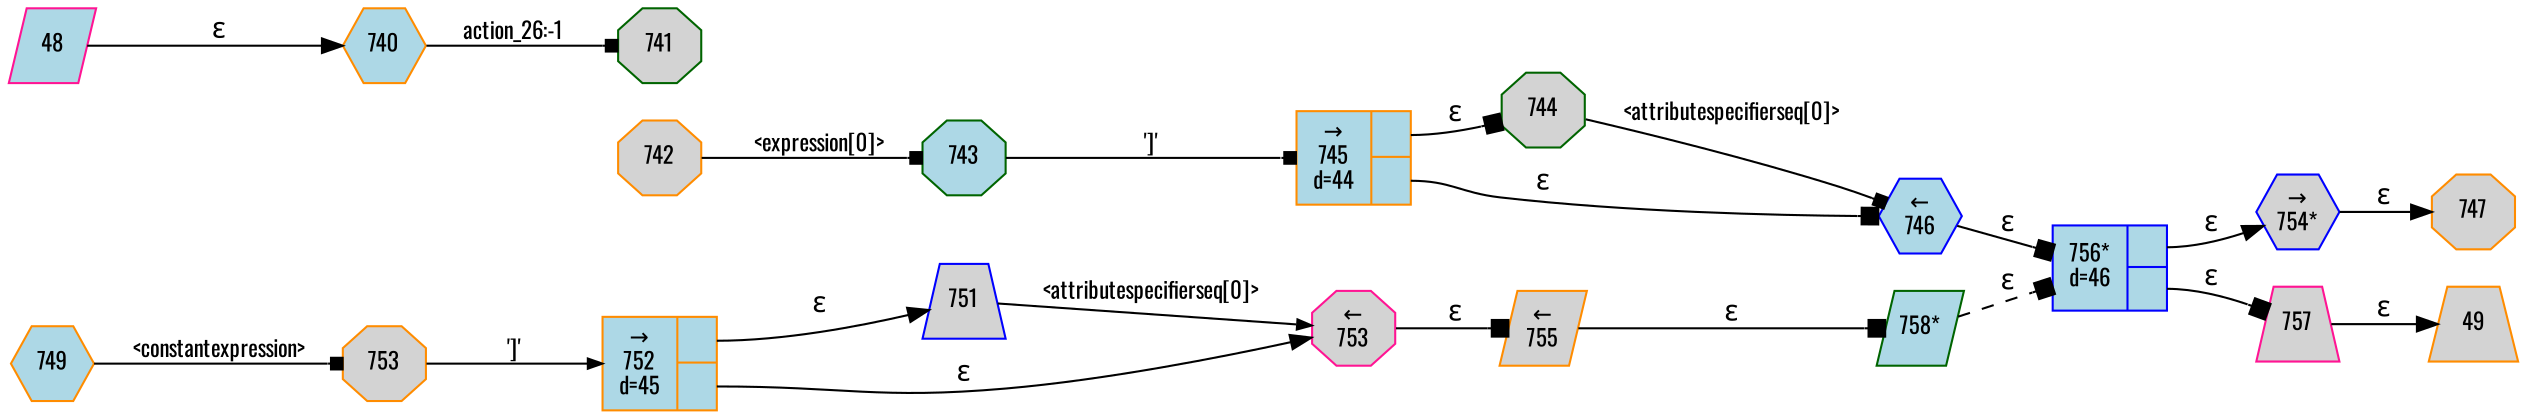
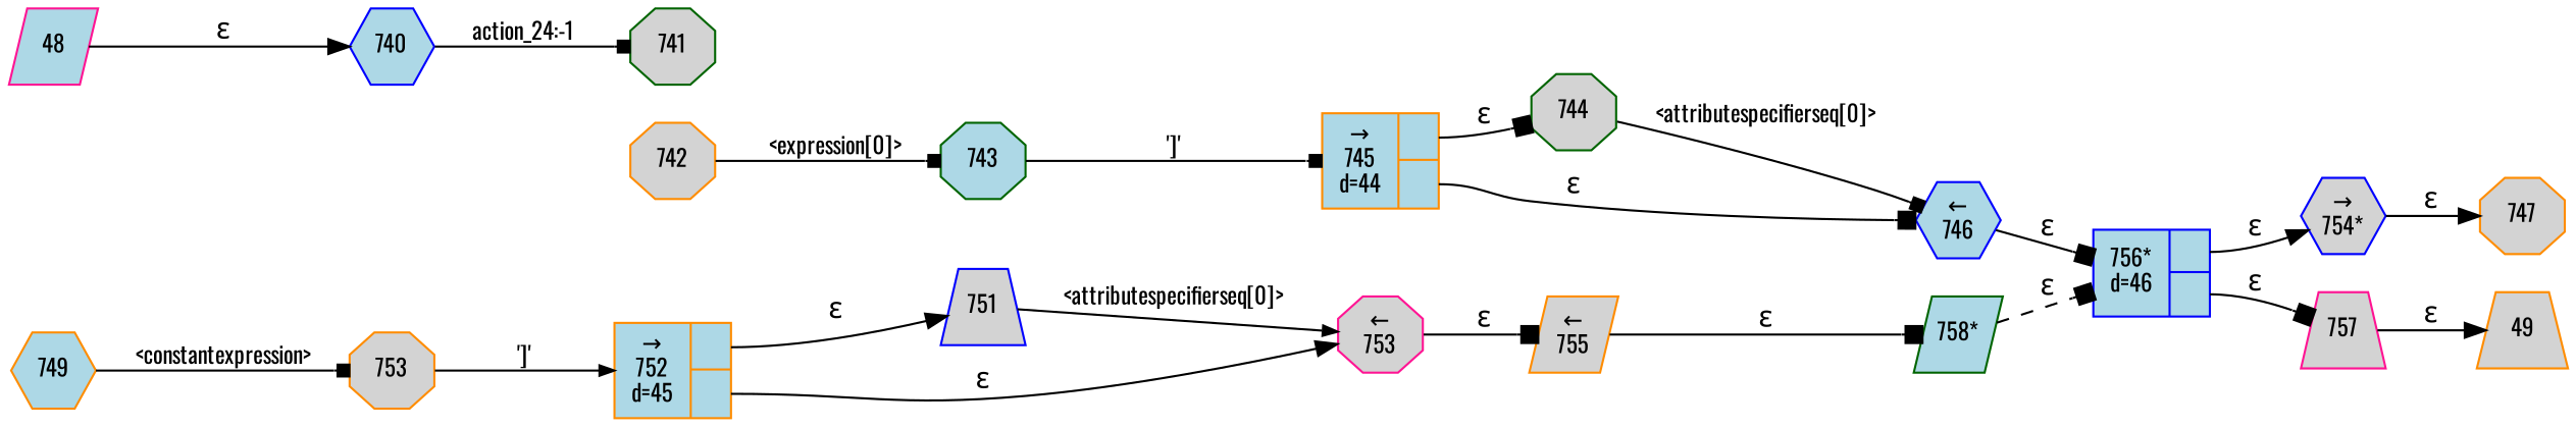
  digraph {
    fontname=Oswald
    rankdir=LR
    node [color=darkorange fillcolor=lightgrey fixedsize=true fontname=Oswald fontsize=11 shape=octagon style=filled peripheries=1]
    edge [arrowhead=box fontname=Oswald]
    n1 [label=49 shape=trapezium width=.6 peripheries=""]
-   n2 [fillcolor=lightblue label=740 shape=hexagon width=.55]
+   n2 [color=blue fillcolor=lightblue label=740 shape=hexagon width=.55]
    n3 [color=darkgreen label=741 width=.55]
    n4 [label=742 width=.55]
    n5 [color=darkgreen fillcolor=lightblue label=743 width=.55]
    n6 [fillcolor=lightblue fixedsize=false label="{&rarr;\n745\nd=44|{<p0>|<p1>}}" shape=record]
    n7 [color=darkgreen label=744 width=.55]
    n8 [color=blue fillcolor=lightblue label="&larr;\n746" shape=hexagon width=.55]
    n9 [color=blue fillcolor=lightblue fixedsize=false label="{756*\nd=46|{<p0>|<p1>}}" shape=record]
    n10 [color=blue label="&rarr;\n754*" shape=hexagon width=.55]
    n11 [color=deeppink label=757 shape=trapezium width=.55]
    n12 [label=747 width=.55]
    n13 [fillcolor=lightblue label=749 shape=hexagon width=.55]
    n14 [label=753 width=.55]
    n15 [fillcolor=lightblue fixedsize=false label="{&rarr;\n752\nd=45|{<p0>|<p1>}}" shape=record]
    n16 [color=blue label=751 shape=trapezium width=.55]
    n17 [color=deeppink label="&larr;\n753" width=.55]
    n18 [label="&larr;\n755" shape=parallelogram width=.55]
    n19 [color=deeppink fillcolor=lightblue label=48 shape=parallelogram width=.55]
    n20 [color=darkgreen fillcolor=lightblue label="758*" shape=parallelogram width=.55]
-   n2 -> n3 [arrowsize=.7 fontsize=11 label="action_26:-1"]
+   n2 -> n3 [arrowsize=.7 fontsize=11 label="action_24:-1"]
    n4 -> n5 [arrowsize=.7 fontsize=11 label="<expression[0]>"]
    n5 -> n6 [arrowsize=.7 fontsize=11 label="']'"]
    n6 -> n7 [label="&epsilon;" tailport=p0]
    n6 -> n8 [label="&epsilon;" tailport=p1]
    n7 -> n8 [arrowsize=.7 fontsize=11 label="<attributespecifierseq[0]>"]
    n8 -> n9 [label="&epsilon;"]
    n9 -> n10 [arrowhead=normal label="&epsilon;" tailport=p0]
    n9 -> n11 [label="&epsilon;" tailport=p1]
    n10 -> n12 [arrowhead=normal label="&epsilon;"]
    n11 -> n1 [arrowhead=normal label="&epsilon;"]
    n13 -> n14 [arrowsize=.7 fontsize=11 label="<constantexpression>"]
    n14 -> n15 [arrowhead=normal arrowsize=.7 fontsize=11 label="']'"]
    n15 -> n16 [arrowhead=normal label="&epsilon;" tailport=p0]
    n15 -> n17 [arrowhead=normal label="&epsilon;" tailport=p1]
    n16 -> n17 [arrowhead=normal arrowsize=.7 fontsize=11 label="<attributespecifierseq[0]>"]
    n17 -> n18 [label="&epsilon;"]
    n18 -> n20 [label="&epsilon;"]
    n19 -> n2 [arrowhead=normal label="&epsilon;"]
    n20 -> n9 [label="&epsilon;" style=dashed]
  }
